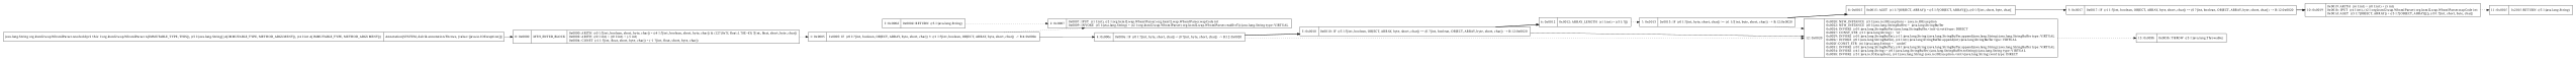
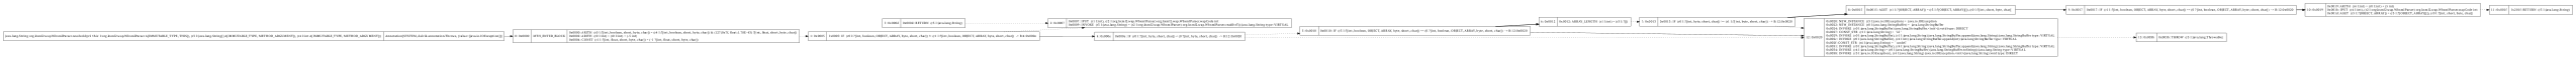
  digraph {
    fontname="PT Serif"
    rankdir=LR
    node [fontname="PT Serif" shape=record]
    edge [fontname="PT Serif" style=dotted]
    n1 [label="{0\:\ 0x0000|MTH_ENTER_BLOCK\l|0x0000: ARITH  (r0 I:?[int, boolean, short, byte, char]) = (r4 I:?[int, boolean, short, byte, char]) & (127(0x7f, float:1.78E\-43) ?[int, float, short, byte, char]) \l0x0002: ARITH  (r0 I:int) = (r0 I:int) + (\-5 int) \l0x0004: CONST  (r1 I:?[int, float, short, byte, char]) = (\-1 ?[int, float, short, byte, char]) \l}"]
    n2 [label="{1\:\ 0x0005|0x0005: IF  (r0 I:?[int, boolean, OBJECT, ARRAY, byte, short, char]) != (r1 I:?[int, boolean, OBJECT, ARRAY, byte, short, char])  \-\> B:4:0x000e \l}"]
    n3 [label="{2\:\ 0x0007|0x0007: IPUT  (r1 I:int), (r2 I:org.kxml2.wap.WbxmlParser) org.kxml2.wap.WbxmlParser.wapCode int \l0x0009: INVOKE  (r3 I:java.lang.String) = (r2 I:org.kxml2.wap.WbxmlParser) org.kxml2.wap.WbxmlParser.readStrT():java.lang.String type: VIRTUAL \l}"]
    n4 [label="{4\:\ 0x000e|0x000e: IF  (r0 I:?[int, byte, short, char]) \< (0 ?[int, byte, short, char])  \-\> B:12:0x0020 \l}"]
    n5 [label="{5\:\ 0x0010|0x0010: IF  (r3 I:?[int, boolean, OBJECT, ARRAY, byte, short, char]) == (0 ?[int, boolean, OBJECT, ARRAY, byte, short, char])  \-\> B:12:0x0020 \l}"]
    n6 [label="{12\:\ 0x0020|0x0020: NEW_INSTANCE  (r3 I:java.io.IOException) =  java.io.IOException \l0x0022: NEW_INSTANCE  (r0 I:java.lang.StringBuffer) =  java.lang.StringBuffer \l0x0024: INVOKE  (r0 I:java.lang.StringBuffer) java.lang.StringBuffer.\<init\>():void type: DIRECT \l0x0027: CONST_STR  (r1 I:java.lang.String) =  \"id \" \l0x0029: INVOKE  (r0 I:java.lang.StringBuffer), (r1 I:java.lang.String) java.lang.StringBuffer.append(java.lang.String):java.lang.StringBuffer type: VIRTUAL \l0x002c: INVOKE  (r0 I:java.lang.StringBuffer), (r4 I:int) java.lang.StringBuffer.append(int):java.lang.StringBuffer type: VIRTUAL \l0x002f: CONST_STR  (r4 I:java.lang.String) =  \" undef.\" \l0x0031: INVOKE  (r0 I:java.lang.StringBuffer), (r4 I:java.lang.String) java.lang.StringBuffer.append(java.lang.String):java.lang.StringBuffer type: VIRTUAL \l0x0034: INVOKE  (r4 I:java.lang.String) = (r0 I:java.lang.StringBuffer) java.lang.StringBuffer.toString():java.lang.String type: VIRTUAL \l0x0038: INVOKE  (r3 I:java.io.IOException), (r4 I:java.lang.String) java.io.IOException.\<init\>(java.lang.String):void type: DIRECT \l}"]
    n7 [label="{3\:\ 0x000d|0x000d: RETURN  (r3 I:java.lang.String) \l}"]
    n8 [label="{6\:\ 0x0012|0x0012: ARRAY_LENGTH  (r1 I:int) = (r3 I:?[]) \l}"]
    n9 [label="{13\:\ 0x003b|0x003b: THROW  (r3 I:java.lang.Throwable) \l}"]
    n10 [label="{7\:\ 0x0013|0x0013: IF  (r0 I:?[int, byte, short, char]) \>= (r1 I:?[int, byte, short, char])  \-\> B:12:0x0020 \l}"]
    n11 [label="{8\:\ 0x0015|0x0015: AGET  (r1 I:?[OBJECT, ARRAY]) = (r3 I:?[OBJECT, ARRAY][]), (r0 I:?[int, short, byte, char]) \l}"]
    n12 [label="{9\:\ 0x0017|0x0017: IF  (r1 I:?[int, boolean, OBJECT, ARRAY, byte, short, char]) == (0 ?[int, boolean, OBJECT, ARRAY, byte, short, char])  \-\> B:12:0x0020 \l}"]
    n13 [label="{10\:\ 0x0019|0x0019: ARITH  (r4 I:int) = (r0 I:int) + (5 int) \l0x001b: IPUT  (r4 I:int), (r2 I:org.kxml2.wap.WbxmlParser) org.kxml2.wap.WbxmlParser.wapCode int \l0x001d: AGET  (r3 I:?[OBJECT, ARRAY]) = (r3 I:?[OBJECT, ARRAY][]), (r0 I:?[int, short, byte, char]) \l}"]
    n14 [label="{11\:\ 0x001f|0x201f: RETURN  (r3 I:java.lang.String) \l}"]
    n15 [label="{java.lang.String org.kxml2.wap.WbxmlParser.resolveId((r2 'this' I:org.kxml2.wap.WbxmlParser A[IMMUTABLE_TYPE, THIS]), (r3 I:java.lang.String[] A[IMMUTABLE_TYPE, METHOD_ARGUMENT]), (r4 I:int A[IMMUTABLE_TYPE, METHOD_ARGUMENT]))  | Annotation[SYSTEM, dalvik.annotation.Throws, \{value=[java.io.IOException]\}]\l}"]
    n1 -> n2
    n2 -> n3
    n2 -> n4 [style=solid]
-   n4 -> n5 [style=bold]
+   n4 -> n5
    n4 -> n6
    n5 -> n6 [style=solid]
    n5 -> n8 [style=bold]
    n6 -> n9
    n7 -> n3
    n8 -> n10
    n10 -> n6
    n10 -> n11 [style=bold]
    n11 -> n12 [style=solid]
    n12 -> n13 [style=bold]
    n13 -> n14
    n15 -> n1 [style=solid]
  }
